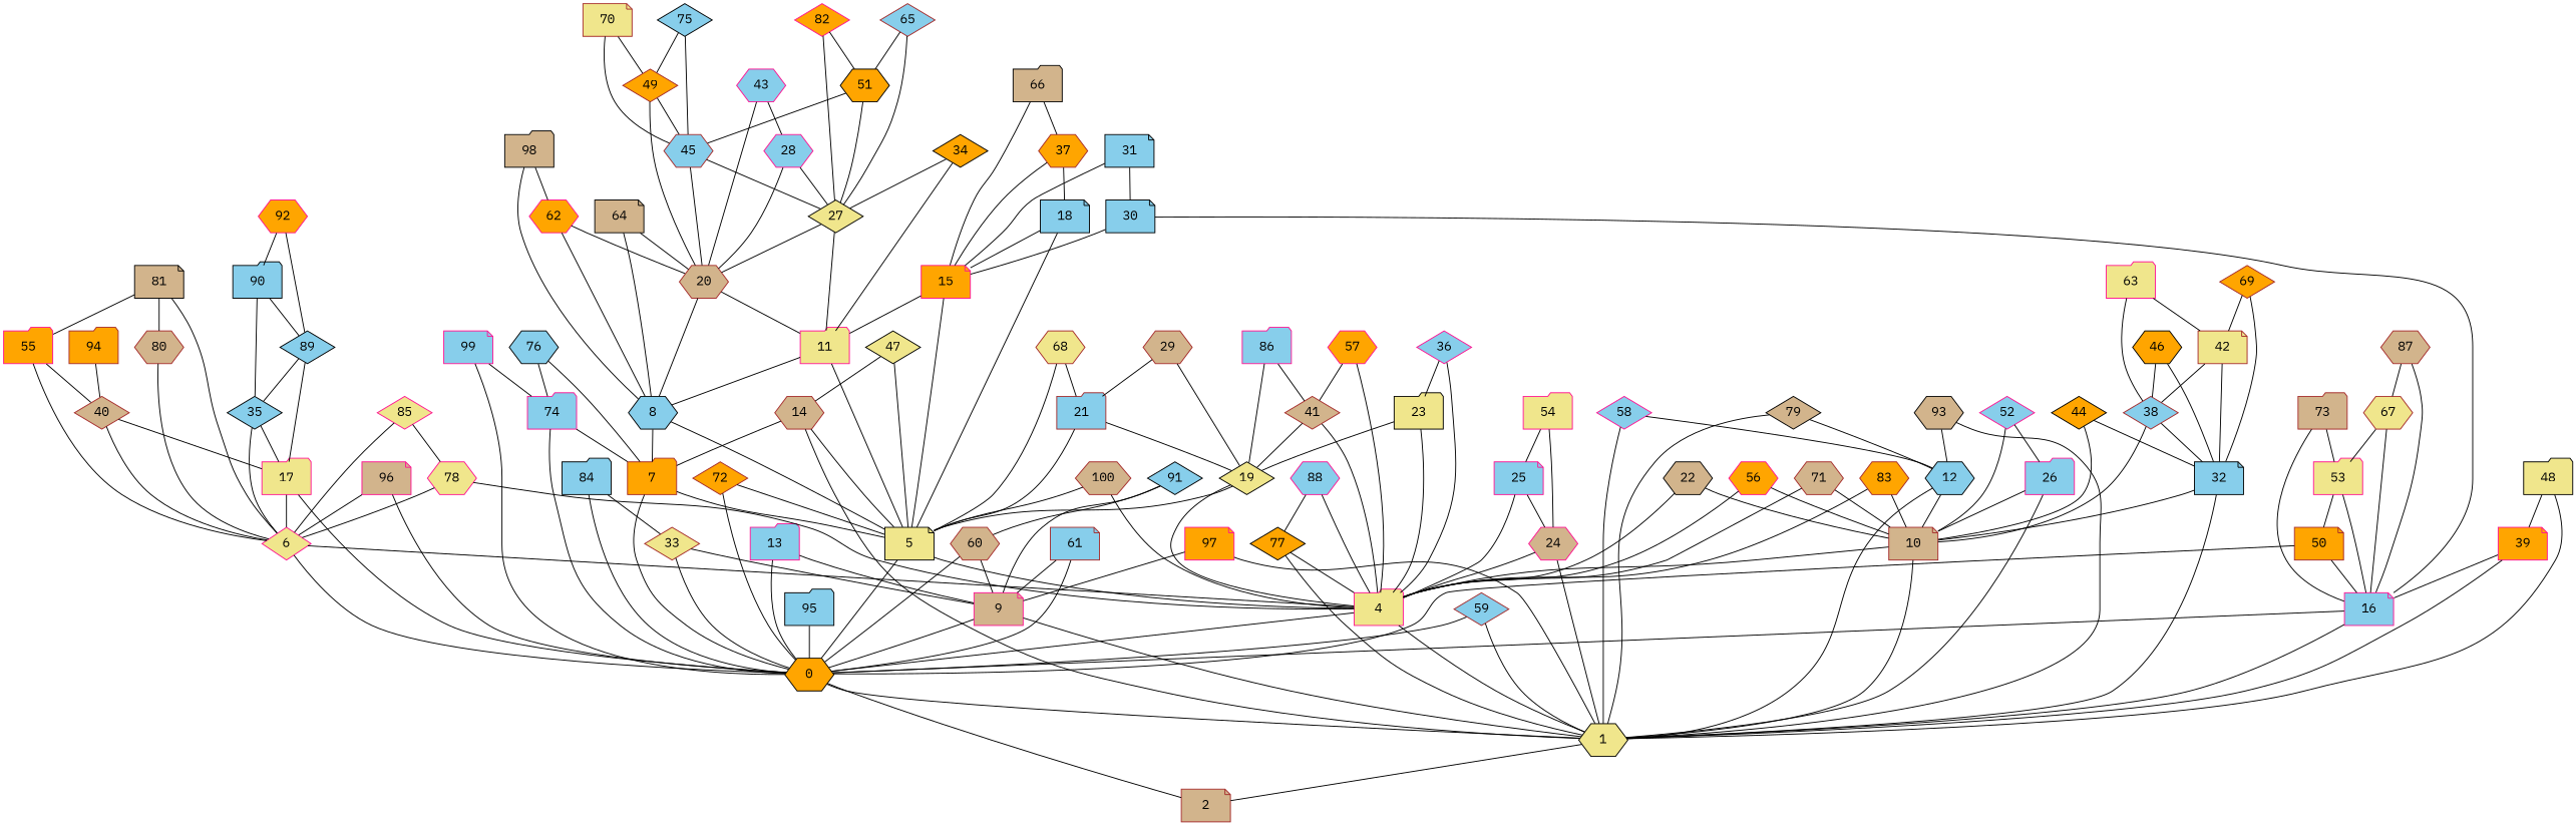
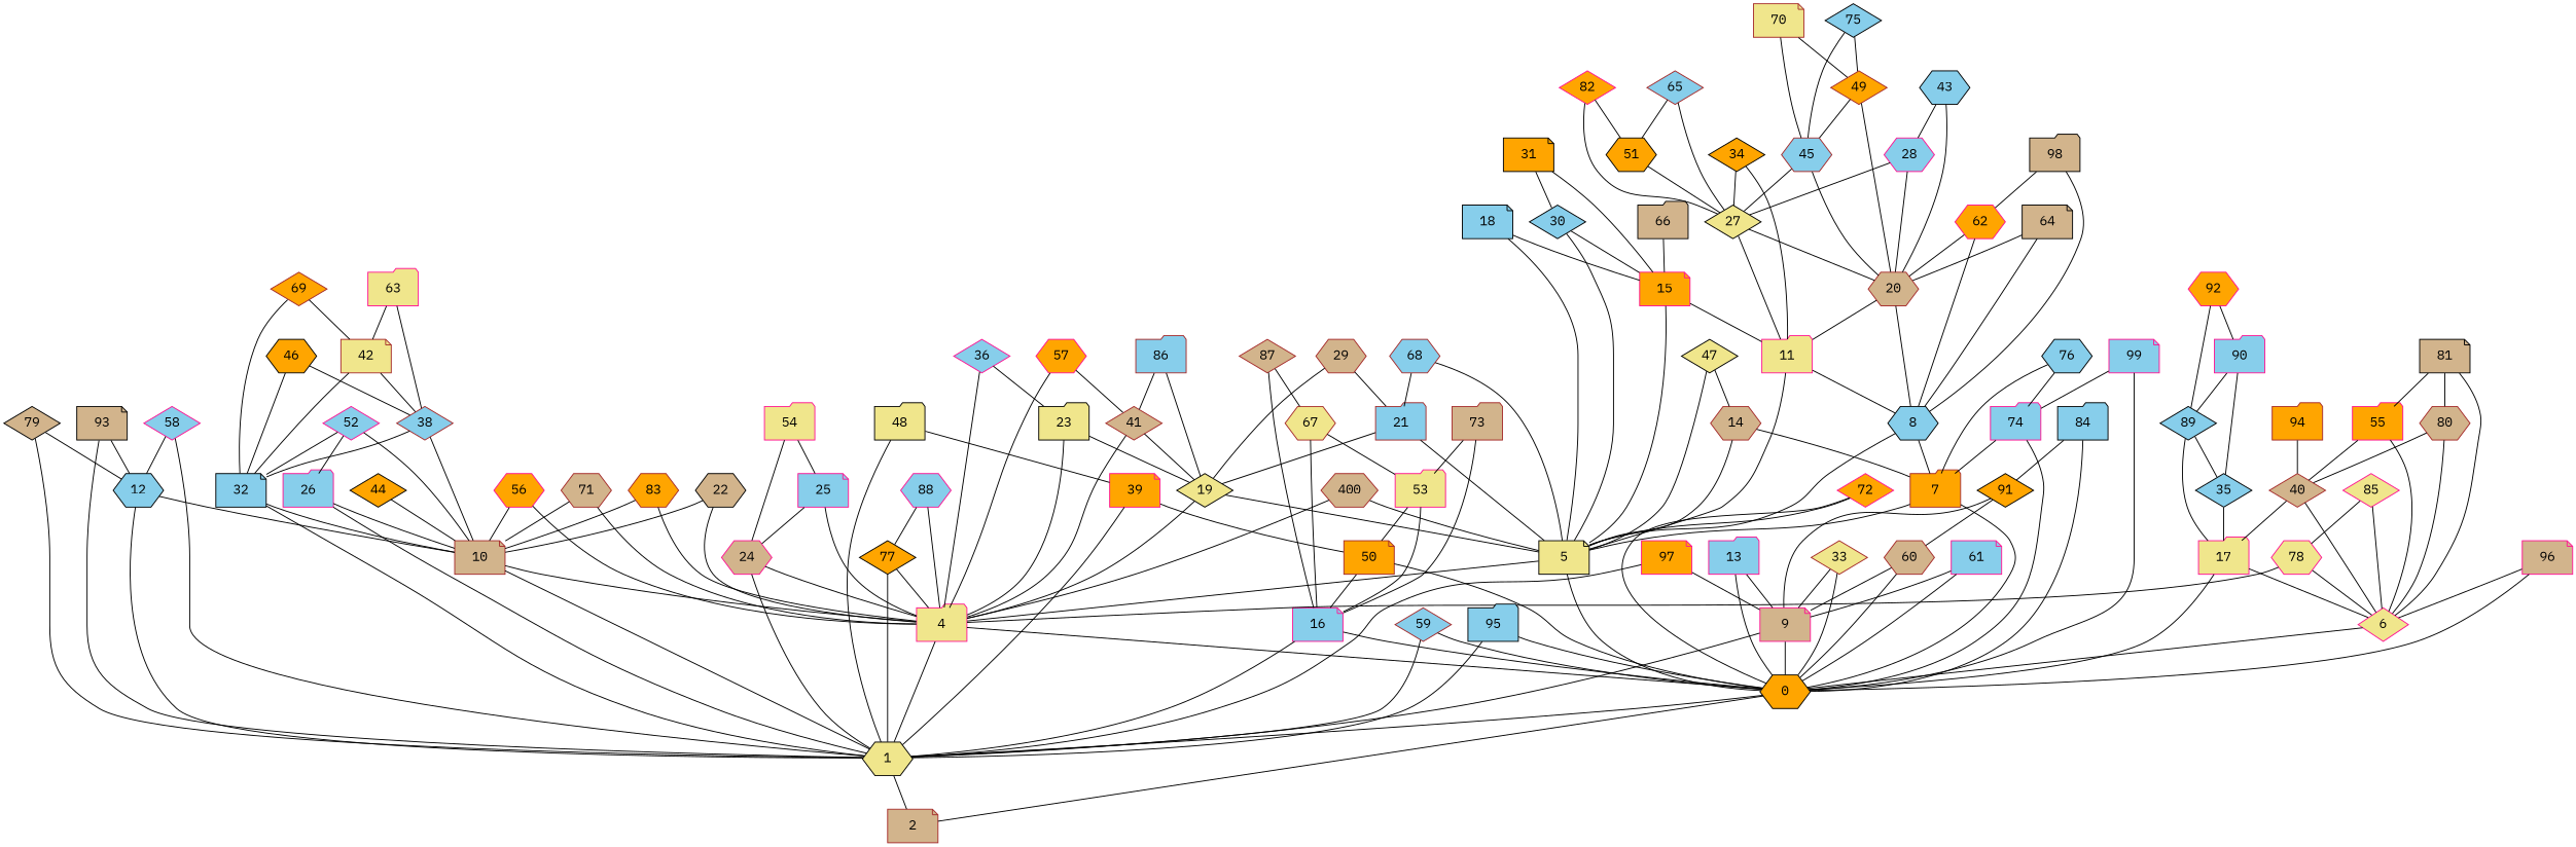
  strict graph {
    fontname="IBM Plex Mono"
    node [color=deeppink fillcolor=skyblue fontname="IBM Plex Mono" shape=hexagon style=filled]
    edge [fontname="IBM Plex Mono"]
    0 [color=black fillcolor=orange]
    1 [color=black fillcolor=khaki]
    2 [color=brown fillcolor=tan shape=note]
    4 [fillcolor=khaki shape=folder]
    5 [color=black fillcolor=khaki shape=note]
    6 [fillcolor=khaki shape=diamond]
    7 [color=brown fillcolor=orange shape=folder]
    8 [color=black]
    9 [fillcolor=tan shape=note]
    10 [color=brown fillcolor=tan shape=note]
    11 [fillcolor=khaki shape=folder]
    12 [color=black]
    13 [shape=folder]
    14 [color=brown fillcolor=tan]
    15 [fillcolor=orange shape=note]
    16 [shape=note]
    17 [fillcolor=khaki shape=folder]
    18 [color=black shape=note]
    19 [color=black fillcolor=khaki shape=diamond]
    20 [color=brown fillcolor=tan]
    21 [color=brown shape=folder]
    22 [color=black fillcolor=tan]
    23 [color=black fillcolor=khaki shape=folder]
    24 [fillcolor=tan]
    25 [shape=note]
    26 [shape=folder]
    27 [color=black fillcolor=khaki shape=diamond]
    28
    29 [color=brown fillcolor=tan]
-   30 [color=black shape=note]
-   31 [color=black shape=note]
+   30 [color=black shape=diamond]
+   31 [color=black fillcolor=orange shape=note]
    32 [color=black shape=note]
    33 [color=brown fillcolor=khaki shape=diamond]
    34 [color=black fillcolor=orange shape=diamond]
    35 [color=black shape=diamond]
    36 [shape=diamond]
-   37 [color=brown fillcolor=orange]
    38 [color=brown shape=diamond]
    39 [fillcolor=orange shape=note]
    40 [color=brown fillcolor=tan shape=diamond]
    41 [color=brown fillcolor=tan shape=diamond]
    42 [color=brown fillcolor=khaki shape=note]
-   43
+   43 [color=black]
    44 [color=black fillcolor=orange shape=diamond]
    45 [color=brown]
    46 [color=black fillcolor=orange]
    47 [color=black fillcolor=khaki shape=diamond]
    48 [color=black fillcolor=khaki shape=folder]
    49 [color=brown fillcolor=orange shape=diamond]
    50 [color=brown fillcolor=orange shape=note]
    51 [color=black fillcolor=orange]
    52 [shape=diamond]
    53 [fillcolor=khaki shape=folder]
    54 [fillcolor=khaki shape=folder]
    55 [fillcolor=orange shape=folder]
    56 [fillcolor=orange]
    57 [fillcolor=orange]
    58 [shape=diamond]
    59 [color=brown shape=diamond]
    60 [color=brown fillcolor=tan]
-   61 [color=brown shape=note]
+   61 [shape=note]
    62 [fillcolor=orange]
    63 [fillcolor=khaki shape=folder]
    64 [color=black fillcolor=tan shape=note]
    65 [color=brown shape=diamond]
    66 [color=black fillcolor=tan shape=folder]
    67 [color=brown fillcolor=khaki]
-   68 [color=brown fillcolor=khaki]
+   68 [color=brown]
    69 [color=brown fillcolor=orange shape=diamond]
    70 [color=brown fillcolor=khaki shape=note]
    71 [color=brown fillcolor=tan]
-   72 [color=brown fillcolor=orange shape=diamond]
+   72 [fillcolor=orange shape=diamond]
    73 [color=brown fillcolor=tan shape=folder]
    74 [shape=folder]
    75 [color=black shape=diamond]
    76 [color=black]
    77 [color=black fillcolor=orange shape=diamond]
    78 [fillcolor=khaki]
    79 [color=black fillcolor=tan shape=diamond]
    80 [color=brown fillcolor=tan]
    81 [color=black fillcolor=tan shape=note]
    82 [fillcolor=orange shape=diamond]
    83 [color=brown fillcolor=orange]
    84 [color=black shape=folder]
    85 [fillcolor=khaki shape=diamond]
-   86 [shape=folder]
-   87 [color=brown fillcolor=tan]
+   86 [color=brown shape=folder]
+   87 [color=brown fillcolor=tan shape=diamond]
    88
    89 [color=black shape=diamond]
-   90 [color=black shape=folder]
-   91 [color=black shape=diamond]
+   90 [shape=folder]
+   91 [color=black fillcolor=orange shape=diamond]
    92 [fillcolor=orange]
-   93 [color=black fillcolor=tan]
+   93 [color=black fillcolor=tan shape=note]
    94 [color=brown fillcolor=orange shape=folder]
    95 [color=black shape=folder]
    96 [fillcolor=tan shape=note]
    97 [fillcolor=orange shape=note]
    98 [color=black fillcolor=tan shape=folder]
    99 [shape=note]
-   100 [color=brown fillcolor=tan]
+   100 [color=brown fillcolor=tan label=400]
    0 -- 1
    0 -- 2
    1 -- 2
    4 -- 0
    4 -- 1
    5 -- 0
    5 -- 4
    6 -- 0
-   6 -- 4
    7 -- 0
    7 -- 5
    8 -- 5
    8 -- 7
    9 -- 0
    9 -- 1
    10 -- 1
    10 -- 4
    11 -- 5
    11 -- 8
    12 -- 1
    12 -- 10
    13 -- 0
    13 -- 9
    14 -- 5
    14 -- 7
    15 -- 5
    15 -- 11
    16 -- 0
    16 -- 1
    17 -- 0
    17 -- 6
    18 -- 5
    18 -- 15
    19 -- 4
    19 -- 5
    20 -- 8
    20 -- 11
    21 -- 5
    21 -- 19
    22 -- 4
    22 -- 10
    23 -- 4
    23 -- 19
    24 -- 1
    24 -- 4
    25 -- 4
    25 -- 24
    26 -- 1
    26 -- 10
    27 -- 11
    27 -- 20
    28 -- 20
    28 -- 27
    29 -- 19
    29 -- 21
-   30 -- 16
+   30 -- 5
    30 -- 15
    31 -- 15
    31 -- 30
    32 -- 1
    32 -- 10
    33 -- 0
    33 -- 9
    34 -- 11
    34 -- 27
-   35 -- 6
    35 -- 17
    36 -- 4
    36 -- 23
-   37 -- 15
-   37 -- 18
    38 -- 10
    38 -- 32
    39 -- 1
-   39 -- 16
+   39 -- 50
    40 -- 6
    40 -- 17
    41 -- 4
    41 -- 19
    42 -- 32
    42 -- 38
    43 -- 20
    43 -- 28
    44 -- 10
-   44 -- 32
+   52 -- 32
    45 -- 20
    45 -- 27
    46 -- 32
    46 -- 38
    47 -- 5
    47 -- 14
    48 -- 1
    48 -- 39
    49 -- 20
    49 -- 45
    50 -- 0
    50 -- 16
    51 -- 27
-   51 -- 45
    52 -- 10
    52 -- 26
    53 -- 16
    53 -- 50
    54 -- 24
    54 -- 25
    55 -- 6
    55 -- 40
    56 -- 4
    56 -- 10
    57 -- 4
    57 -- 41
    58 -- 1
    58 -- 12
    59 -- 0
    59 -- 1
    60 -- 0
    60 -- 9
    61 -- 0
    61 -- 9
    62 -- 8
    62 -- 20
    63 -- 38
    63 -- 42
    64 -- 8
    64 -- 20
    65 -- 27
    65 -- 51
    66 -- 15
-   66 -- 37
    67 -- 16
    67 -- 53
    68 -- 5
    68 -- 21
    69 -- 32
    69 -- 42
    70 -- 45
    70 -- 49
    71 -- 4
    71 -- 10
    72 -- 0
    72 -- 5
    73 -- 16
    73 -- 53
    74 -- 0
    74 -- 7
    75 -- 45
    75 -- 49
    76 -- 7
    76 -- 74
    77 -- 1
    77 -- 4
    78 -- 4
    78 -- 6
    79 -- 1
    79 -- 12
    80 -- 6
+   80 -- 40
    81 -- 6
    81 -- 55
    81 -- 80
    82 -- 27
    82 -- 51
    83 -- 4
    83 -- 10
    84 -- 0
-   84 -- 33
+   84 -- 91
    85 -- 6
    85 -- 78
    86 -- 19
    86 -- 41
    87 -- 16
    87 -- 67
    88 -- 4
    88 -- 77
    89 -- 17
    89 -- 35
    90 -- 35
    90 -- 89
    91 -- 9
    91 -- 60
    92 -- 89
    92 -- 90
    93 -- 1
    93 -- 12
    94 -- 40
    95 -- 0
-   14 -- 1
+   95 -- 1
    96 -- 0
    96 -- 6
    97 -- 1
    97 -- 9
    98 -- 8
    98 -- 62
    99 -- 0
    99 -- 74
    100 -- 4
    100 -- 5
  }
